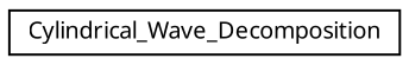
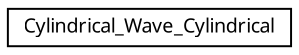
  digraph {
    rankdir=LR
    fontname="Noto Sans"
-   n1 [color=black fillcolor=white fontname="Noto Sans" fontsize=10 height=0.2 label=Cylindrical_Wave_Decomposition shape=record style=filled width=0.4]
+   n1 [color=black fillcolor=white fontname="Noto Sans" fontsize=10 height=0.2 label=Cylindrical_Wave_Cylindrical shape=record style=filled width=0.4]
  }
